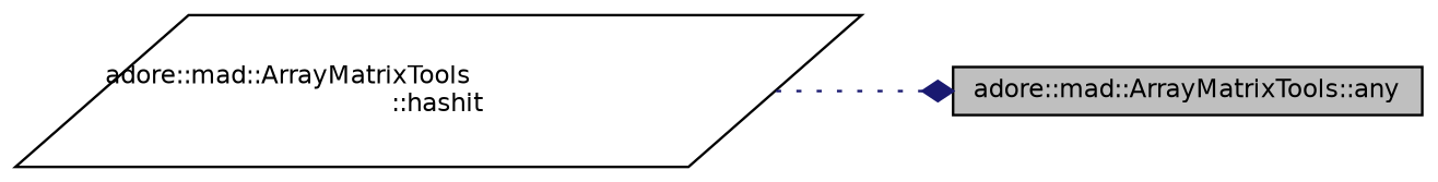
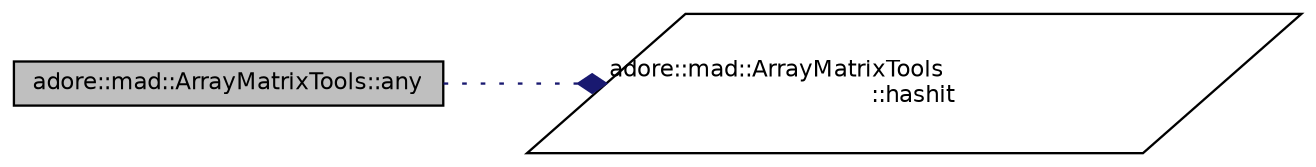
  digraph {
    rankdir=LR
    node [color=black fontname=Helvetica fontsize=10 style=filled]
    n1 [fillcolor=grey75 fontcolor=black height=0.2 label="adore::mad::ArrayMatrixTools::any" shape=box width=0.4]
    n2 [fillcolor=white height=0.2 label="adore::mad::ArrayMatrixTools\l::hashit" shape=parallelogram width=0.4]
-   n2 -> n1 [color=midnightblue fontname=Helvetica fontsize=10 labelfontname=Helvetica labelfontsize=10 style=dotted arrowhead=diamond]
+   n1 -> n2 [color=midnightblue fontname=Helvetica fontsize=10 labelfontname=Helvetica labelfontsize=10 style=dotted arrowhead=diamond]
  }
